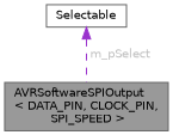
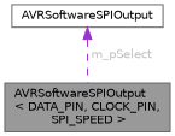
  digraph {
    node [color=gray40 fontname=Helvetica fontsize=10 shape=box style=filled]
    n1 [fillcolor=grey60 fontcolor=black height=0.2 label="AVRSoftwareSPIOutput\l\< DATA_PIN, CLOCK_PIN,\l SPI_SPEED \>" width=0.4]
-   n2 [fillcolor=white height=0.2 label=Selectable width=0.4]
+   n2 [fillcolor=white height=0.2 label=AVRSoftwareSPIOutput width=0.4]
    n2 -> n1 [color=darkorchid3 dir=back fontcolor=grey fontname=Helvetica fontsize=10 label=" m_pSelect" labelfontname=Helvetica labelfontsize=10 style=dashed]
  }
